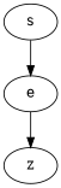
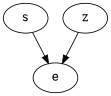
  strict digraph {
    node [complexity=1]
    s [importance=1.7000029792 rank=1.7000029792]
    e [importance=2.10000375638 rank=2.10000375638]
    z [complexity=0 importance=0.400000777182 rank=0.0]
    s -> e
-   e -> z
+   z -> e
  }
